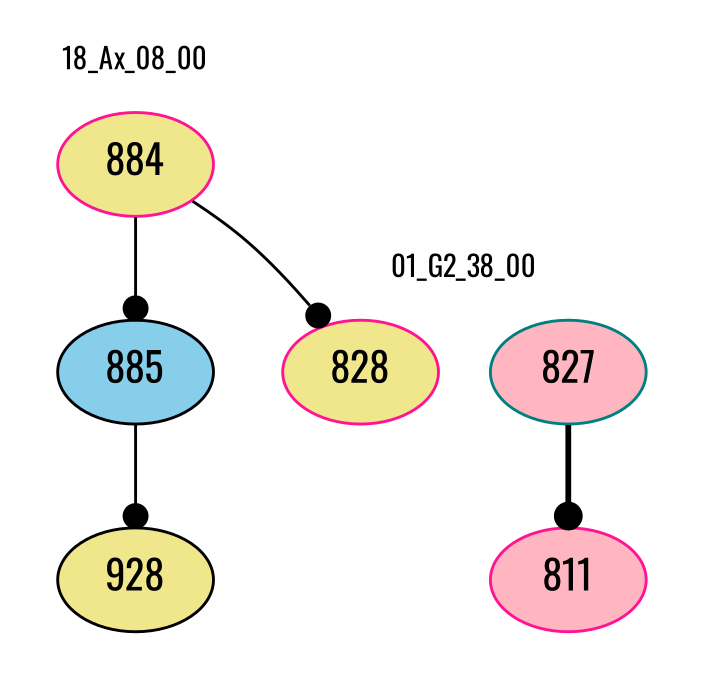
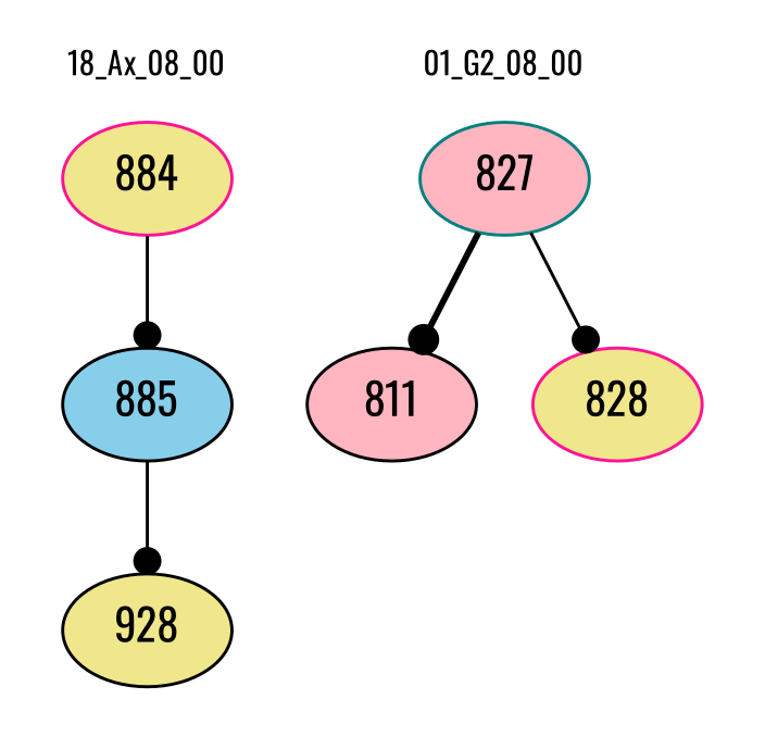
  digraph {
    fontname=Oswald
    node [color=deeppink fillcolor=khaki fontname=Oswald style=filled]
    edge [arrowhead=dot color=black fontname=Oswald style=solid]
    n1 [label=884]
    n2 [color=black fillcolor=skyblue label=885]
    n3 [color=black label=928]
    n4 [color=teal fillcolor=lightpink label=827]
-   n5 [fillcolor=lightpink label=811]
+   n5 [color=black fillcolor=lightpink label=811]
    n6 [label=828]
    subgraph cluster_1 {
      color=white
      fontsize=10
      label="18_Ax_08_00"
      n1
      n2
      n3
    }
    subgraph cluster_2 {
      color=white
      fontsize=10
-     label="01_G2_38_00"
+     label="01_G2_08_00"
      n4
      n5
      n6
    }
    n1 -> n2
    n2 -> n3
    n4 -> n5 [style=bold]
-   n1 -> n6
+   n4 -> n6
  }
